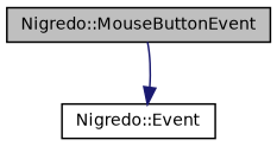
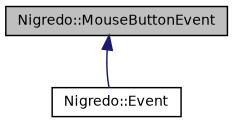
  digraph {
    node [color=black fontname=Helvetica fontsize=10 shape=record style=filled]
    n1 [fillcolor=grey75 fontcolor=black height=0.2 label="Nigredo::MouseButtonEvent" width=0.4]
    n2 [fillcolor=white height=0.2 label="Nigredo::Event" width=0.4]
-   n2 -> n1 [color=midnightblue dir=back fontname=Helvetica fontsize=10 labelfontname=Helvetica labelfontsize=10 style=solid]
+   n1 -> n2 [color=midnightblue dir=back fontname=Helvetica fontsize=10 labelfontname=Helvetica labelfontsize=10 style=solid]
  }
